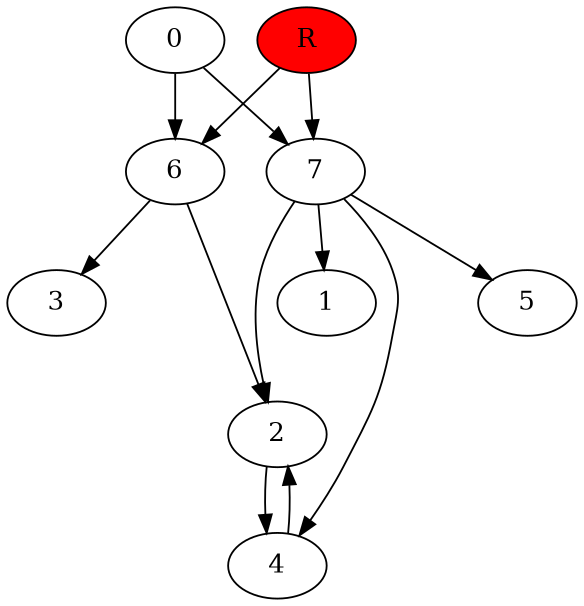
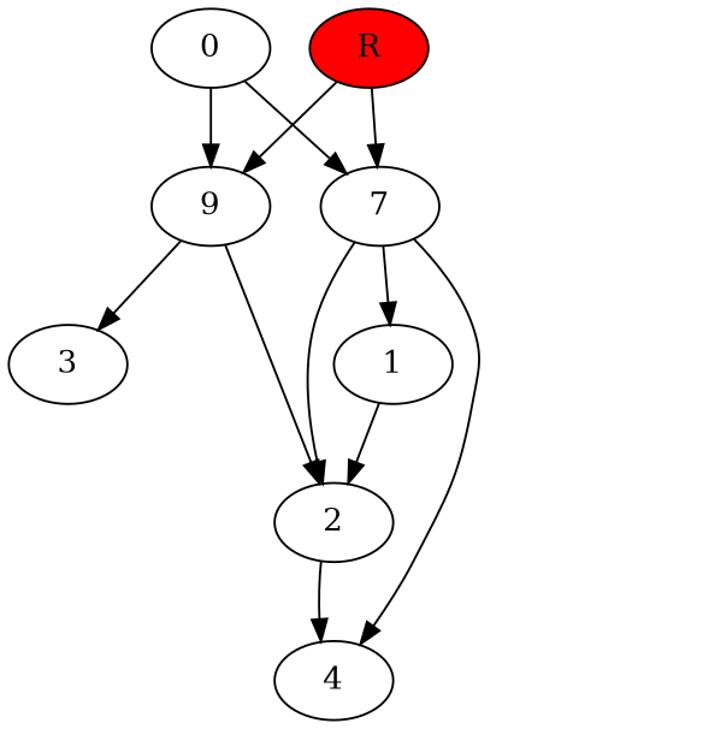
  digraph {
    2
    4
-   6
+   6 [label=9]
    3
    7
    1
-   5
    n8 [label=0]
    R [fillcolor="#ff0000" style=filled]
    2 -> 4
-   4 -> 2
+   1 -> 2
    6 -> 2
    6 -> 3
    7 -> 2
    7 -> 4
    7 -> 1
-   7 -> 5
    n8 -> 6
    n8 -> 7
    R -> 6
    R -> 7
  }
